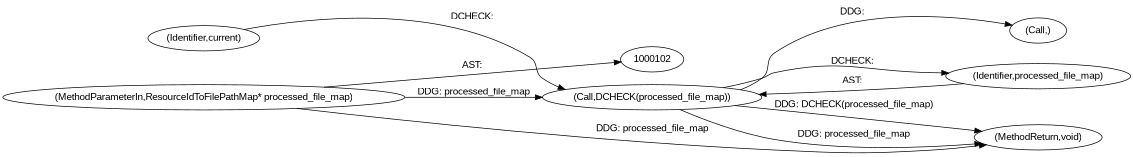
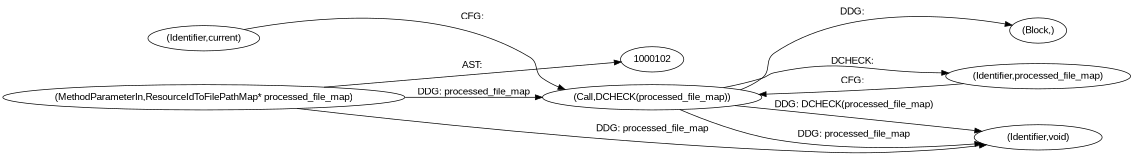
  digraph {
    fontname="Liberation Sans"
    rankdir=LR
    node [fontname="Liberation Sans"]
    edge [fontname="Liberation Sans"]
    n1 [label="(Call,DCHECK(processed_file_map))"]
-   n2 [label="(MethodReturn,void)"]
+   n2 [label="(Identifier,void)"]
    n3 [label="(Identifier,processed_file_map)"]
-   n4 [label="(Call,)"]
+   n4 [label="(Block,)"]
    n5 [label="(MethodParameterIn,ResourceIdToFilePathMap* processed_file_map)"]
    1000102
    n7 [label="(Identifier,current)"]
    n1 -> n2 [label="DDG: DCHECK(processed_file_map)"]
    n1 -> n2 [label="DDG: processed_file_map"]
    n1 -> n3 [label="DCHECK: "]
    n1 -> n4 [label="DDG: "]
-   n3 -> n1 [label="AST: "]
+   n3 -> n1 [label="CFG: "]
    n5 -> n1 [label="DDG: processed_file_map"]
    n5 -> n2 [label="DDG: processed_file_map"]
    n5 -> 1000102 [label="AST: "]
-   n7 -> n1 [label="DCHECK: "]
+   n7 -> n1 [label="CFG: "]
  }
